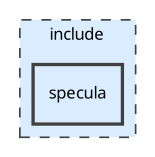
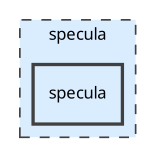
  digraph {
    compound=true
    n1 [color=grey25 fillcolor="#daedff" fontname=Iosevka fontsize=10 label=specula shape=box style="filled,bold,"]
    subgraph cluster_1 {
      bgcolor="#daedff"
      fontname=Iosevka
      fontsize=10
-     label=include
+     label=specula
      pencolor=grey25
      style="filled,dashed,"
      n1
    }
  }
